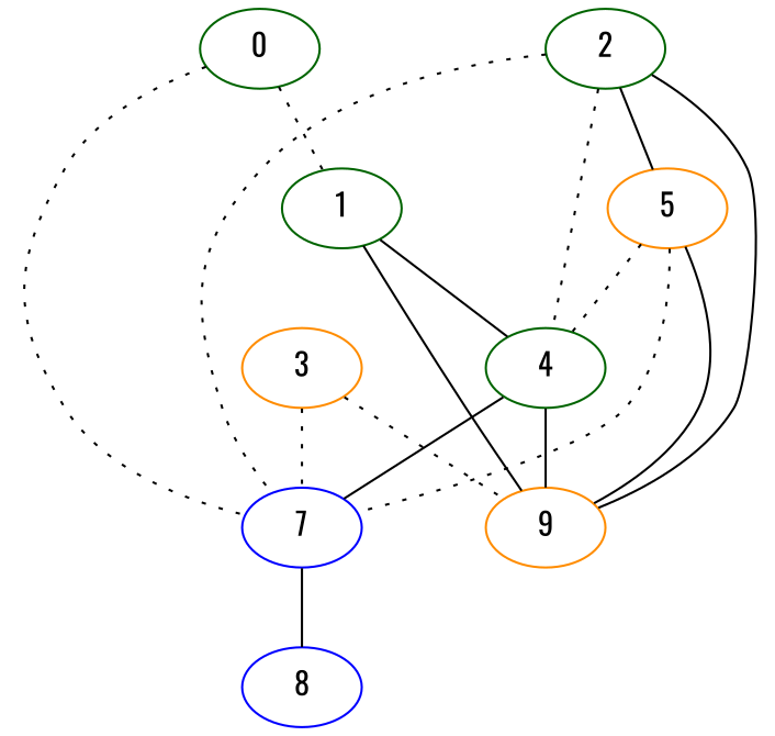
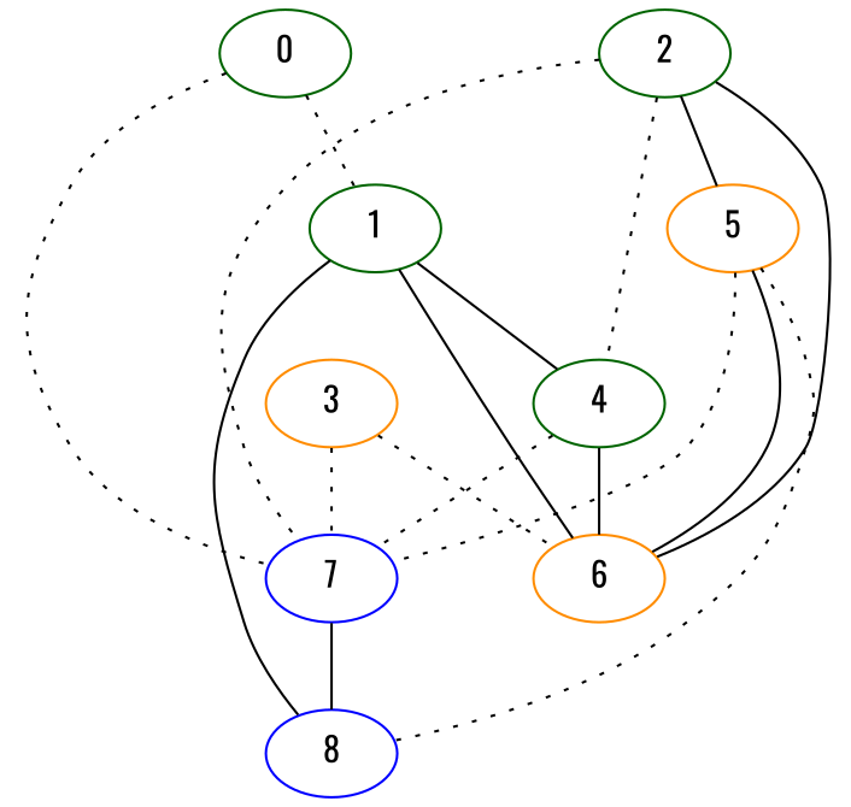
  graph {
    fontname=Oswald
    node [color=darkgreen fontname=Oswald]
    edge [fontname=Oswald]
    n1 [label=0]
    n2 [label=1]
    n3 [color=blue label=7]
    n4 [label=4]
-   n5 [color=darkorange label=9]
+   n5 [color=darkorange label=6]
    n6 [color=blue label=8]
    n7 [label=2]
    n8 [color=darkorange label=5]
    n9 [color=darkorange label=3]
    n1 -- n2 [style=dotted]
    n1 -- n3 [style=dotted]
    n2 -- n4
    n2 -- n5
+   n2 -- n6
    n3 -- n6
-   n4 -- n3
+   n4 -- n3 [style=dotted]
    n4 -- n5
    n7 -- n3 [style=dotted]
    n7 -- n4 [style=dotted]
    n7 -- n5
    n7 -- n8 [style=solid]
    n8 -- n3 [style=dotted]
    n8 -- n5
-   n8 -- n4 [style=dotted]
+   n8 -- n6 [style=dotted]
    n9 -- n3 [style=dotted]
    n9 -- n5 [style=dotted]
  }
